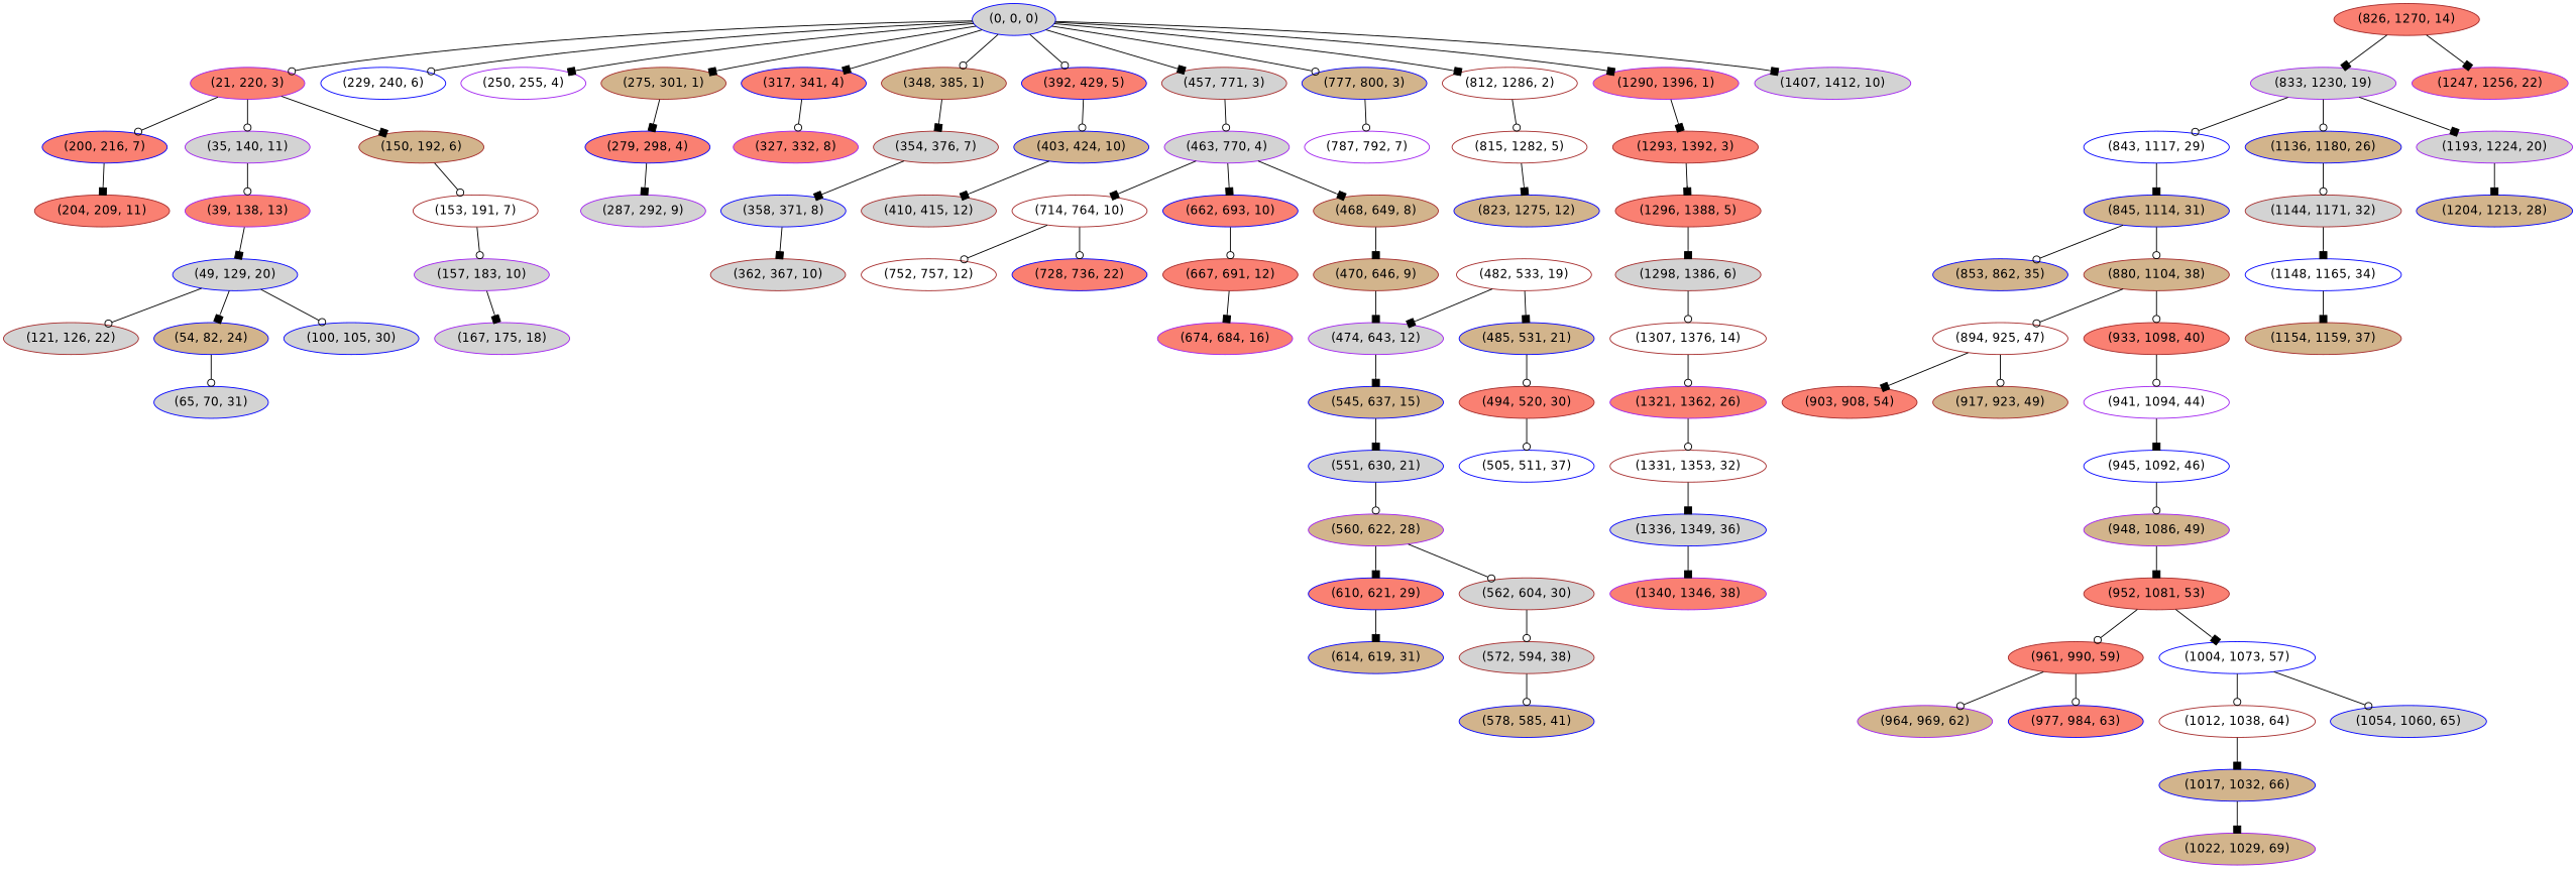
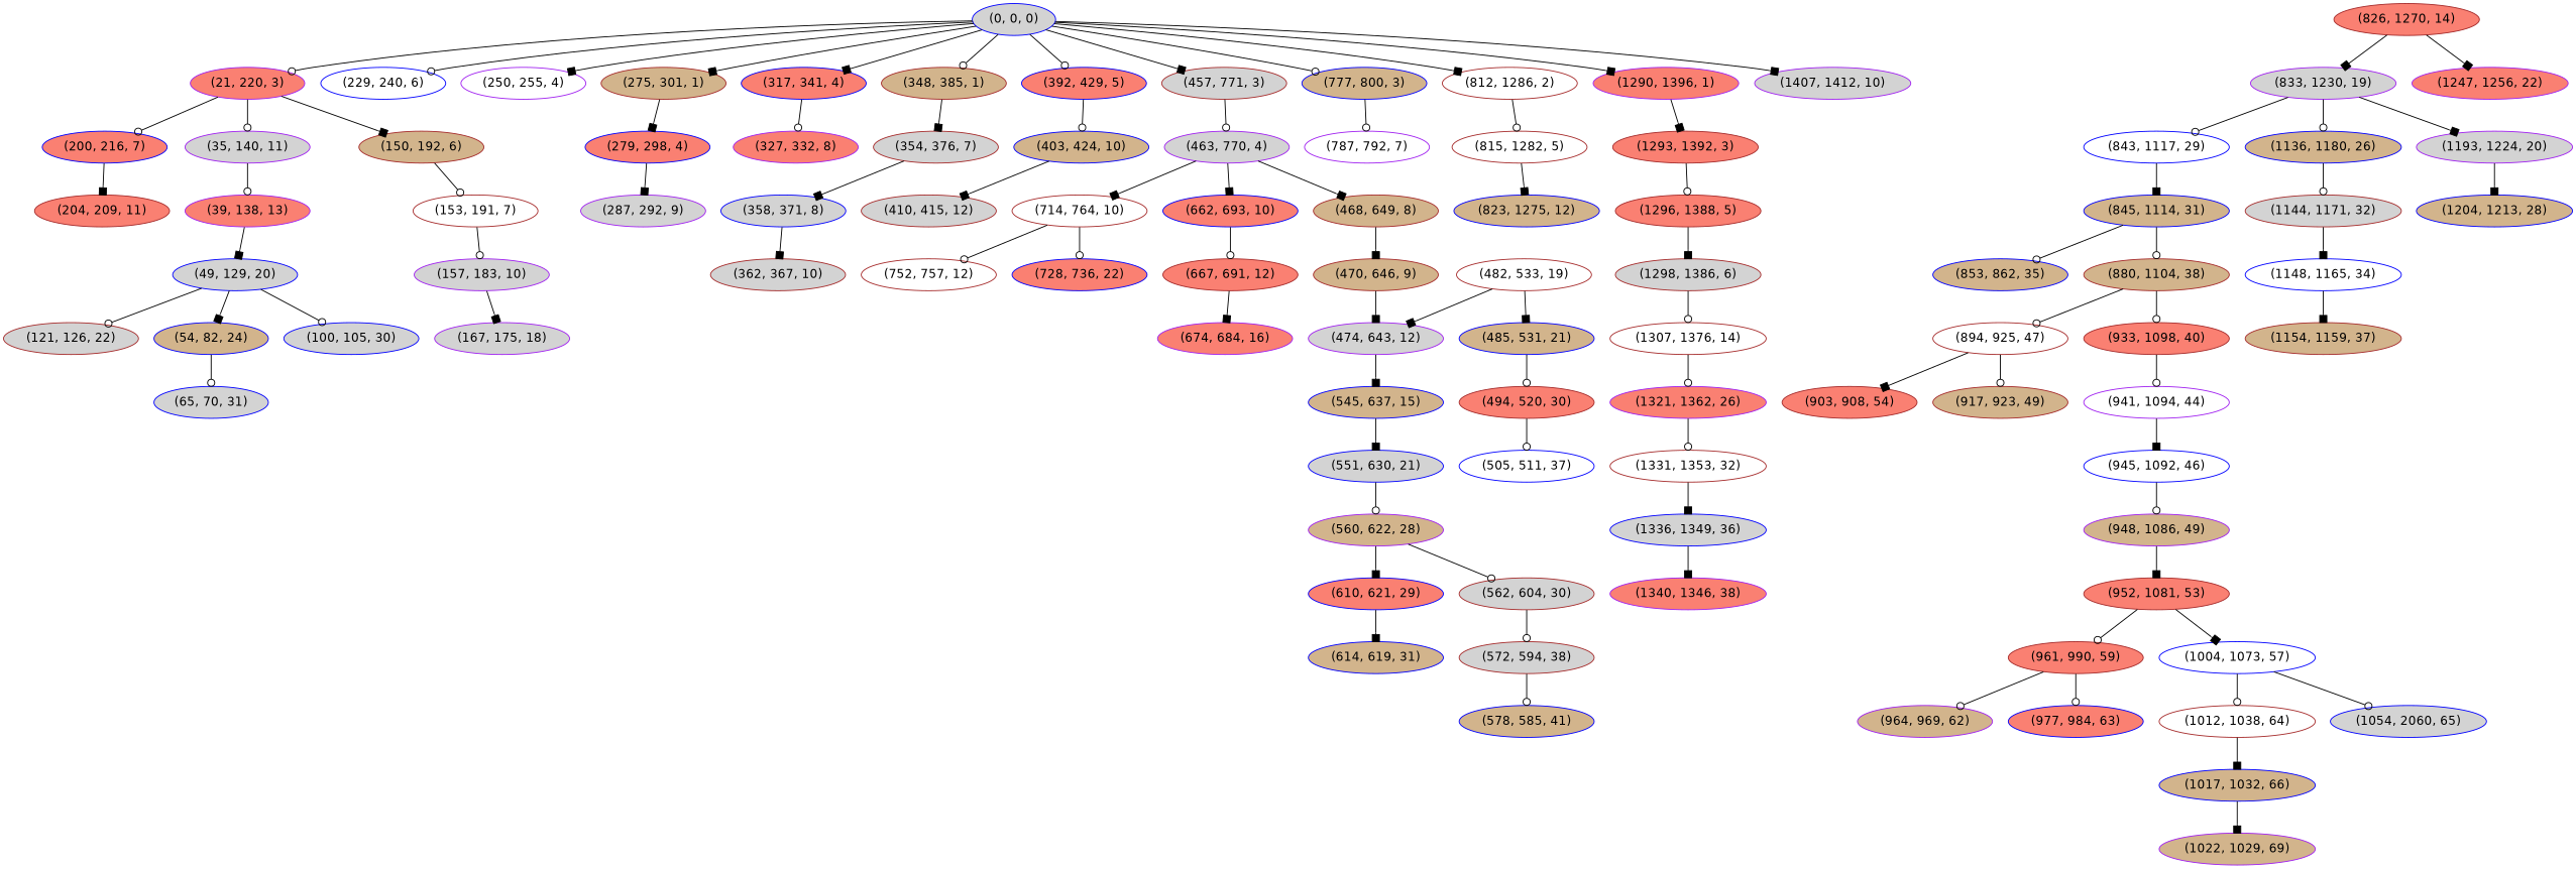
  digraph {
    fontname="DejaVu Sans"
    node [color=brown fillcolor=lightgrey fontname="DejaVu Sans" style=filled]
    edge [arrowhead=box fontname="DejaVu Sans"]
    "(0, 0, 0)" [color=blue]
    "(21, 220, 3)" [color=purple fillcolor=salmon]
    "(229, 240, 6)" [color=blue fillcolor=white]
    "(250, 255, 4)" [color=purple fillcolor=white]
    "(275, 301, 1)" [fillcolor=tan]
    "(317, 341, 4)" [color=blue fillcolor=salmon]
    "(348, 385, 1)" [fillcolor=tan]
    "(392, 429, 5)" [color=blue fillcolor=salmon]
    "(457, 771, 3)"
    "(777, 800, 3)" [color=blue fillcolor=tan]
    "(812, 1286, 2)" [fillcolor=white]
    "(1290, 1396, 1)" [color=purple fillcolor=salmon]
    "(1407, 1412, 10)" [color=purple]
    "(35, 140, 11)" [color=purple]
    "(150, 192, 6)" [fillcolor=tan]
    "(200, 216, 7)" [color=blue fillcolor=salmon]
    "(279, 298, 4)" [color=blue fillcolor=salmon]
    "(327, 332, 8)" [color=purple fillcolor=salmon]
    "(354, 376, 7)"
    "(403, 424, 10)" [color=blue fillcolor=tan]
    "(463, 770, 4)" [color=purple]
    "(787, 792, 7)" [color=purple fillcolor=white]
    "(815, 1282, 5)" [fillcolor=white]
    "(1293, 1392, 3)" [fillcolor=salmon]
    "(39, 138, 13)" [color=purple fillcolor=salmon]
    "(153, 191, 7)" [fillcolor=white]
    "(204, 209, 11)" [fillcolor=salmon]
    "(49, 129, 20)" [color=blue]
    "(54, 82, 24)" [color=blue fillcolor=tan]
    "(100, 105, 30)" [color=blue]
    "(121, 126, 22)"
    "(65, 70, 31)" [color=blue]
    "(157, 183, 10)" [color=purple]
    "(167, 175, 18)" [color=purple]
    "(287, 292, 9)" [color=purple]
    "(358, 371, 8)" [color=blue]
    "(362, 367, 10)"
    "(410, 415, 12)"
    "(468, 649, 8)" [fillcolor=tan]
    "(662, 693, 10)" [color=blue fillcolor=salmon]
    "(714, 764, 10)" [fillcolor=white]
    "(470, 646, 9)" [fillcolor=tan]
    "(667, 691, 12)" [fillcolor=salmon]
    "(728, 736, 22)" [color=blue fillcolor=salmon]
    "(752, 757, 12)" [fillcolor=white]
    "(474, 643, 12)" [color=purple]
    "(545, 637, 15)" [color=blue fillcolor=tan]
    "(482, 533, 19)" [fillcolor=white]
    "(485, 531, 21)" [color=blue fillcolor=tan]
    "(551, 630, 21)" [color=blue]
    "(494, 520, 30)" [fillcolor=salmon]
    "(505, 511, 37)" [color=blue fillcolor=white]
    "(560, 622, 28)" [color=purple fillcolor=tan]
    "(562, 604, 30)"
    "(610, 621, 29)" [color=blue fillcolor=salmon]
    "(572, 594, 38)"
    "(614, 619, 31)" [color=blue fillcolor=tan]
    "(578, 585, 41)" [color=blue fillcolor=tan]
    "(674, 684, 16)" [color=purple fillcolor=salmon]
    "(823, 1275, 12)" [color=blue fillcolor=tan]
    "(826, 1270, 14)" [fillcolor=salmon]
    "(833, 1230, 19)" [color=purple]
    "(1247, 1256, 22)" [color=purple fillcolor=salmon]
    "(843, 1117, 29)" [color=blue fillcolor=white]
    "(1136, 1180, 26)" [color=blue fillcolor=tan]
    "(1193, 1224, 20)" [color=purple]
    "(845, 1114, 31)" [color=blue fillcolor=tan]
    "(1144, 1171, 32)"
    "(1204, 1213, 28)" [color=blue fillcolor=tan]
    "(853, 862, 35)" [color=blue fillcolor=tan]
    "(880, 1104, 38)" [fillcolor=tan]
    "(894, 925, 47)" [fillcolor=white]
    n73 [fillcolor=salmon label="(933, 1098, 40)"]
    "(903, 908, 54)" [fillcolor=salmon]
    "(917, 923, 49)" [fillcolor=tan]
    "(941, 1094, 44)" [color=purple fillcolor=white]
    "(945, 1092, 46)" [color=blue fillcolor=white]
    "(948, 1086, 49)" [color=purple fillcolor=tan]
    "(952, 1081, 53)" [fillcolor=salmon]
    "(961, 990, 59)" [fillcolor=salmon]
    "(1004, 1073, 57)" [color=blue fillcolor=white]
    "(964, 969, 62)" [color=purple fillcolor=tan]
    "(977, 984, 63)" [color=blue fillcolor=salmon]
    "(1012, 1038, 64)" [fillcolor=white]
-   "(1054, 1060, 65)" [color=blue]
+   "(1054, 1060, 65)" [color=blue label="(1054, 2060, 65)"]
    "(1017, 1032, 66)" [color=blue fillcolor=tan]
    "(1022, 1029, 69)" [color=purple fillcolor=tan]
    "(1148, 1165, 34)" [color=blue fillcolor=white]
    "(1154, 1159, 37)" [fillcolor=tan]
    "(1296, 1388, 5)" [fillcolor=salmon]
    "(1298, 1386, 6)"
    "(1307, 1376, 14)" [fillcolor=white]
    "(1321, 1362, 26)" [color=purple fillcolor=salmon]
    "(1331, 1353, 32)" [fillcolor=white]
    "(1336, 1349, 36)" [color=blue]
    "(1340, 1346, 38)" [color=purple fillcolor=salmon]
    "(0, 0, 0)" -> "(21, 220, 3)" [arrowhead=odot]
    "(0, 0, 0)" -> "(229, 240, 6)" [arrowhead=odot]
    "(0, 0, 0)" -> "(250, 255, 4)"
    "(0, 0, 0)" -> "(275, 301, 1)"
    "(0, 0, 0)" -> "(317, 341, 4)"
    "(0, 0, 0)" -> "(348, 385, 1)" [arrowhead=odot]
    "(0, 0, 0)" -> "(392, 429, 5)" [arrowhead=odot]
    "(0, 0, 0)" -> "(457, 771, 3)"
    "(0, 0, 0)" -> "(777, 800, 3)" [arrowhead=odot]
    "(0, 0, 0)" -> "(812, 1286, 2)"
    "(0, 0, 0)" -> "(1290, 1396, 1)"
    "(0, 0, 0)" -> "(1407, 1412, 10)"
    "(21, 220, 3)" -> "(35, 140, 11)" [arrowhead=odot]
    "(21, 220, 3)" -> "(150, 192, 6)"
    "(21, 220, 3)" -> "(200, 216, 7)" [arrowhead=odot]
    "(275, 301, 1)" -> "(279, 298, 4)"
    "(317, 341, 4)" -> "(327, 332, 8)" [arrowhead=odot]
    "(348, 385, 1)" -> "(354, 376, 7)"
    "(392, 429, 5)" -> "(403, 424, 10)" [arrowhead=odot]
    "(457, 771, 3)" -> "(463, 770, 4)" [arrowhead=odot]
    "(777, 800, 3)" -> "(787, 792, 7)" [arrowhead=odot]
    "(812, 1286, 2)" -> "(815, 1282, 5)" [arrowhead=odot]
    "(1290, 1396, 1)" -> "(1293, 1392, 3)"
    "(35, 140, 11)" -> "(39, 138, 13)" [arrowhead=odot]
    "(150, 192, 6)" -> "(153, 191, 7)" [arrowhead=odot]
    "(200, 216, 7)" -> "(204, 209, 11)"
    "(279, 298, 4)" -> "(287, 292, 9)"
    "(354, 376, 7)" -> "(358, 371, 8)"
    "(403, 424, 10)" -> "(410, 415, 12)"
    "(463, 770, 4)" -> "(468, 649, 8)"
    "(463, 770, 4)" -> "(662, 693, 10)"
    "(463, 770, 4)" -> "(714, 764, 10)"
    "(815, 1282, 5)" -> "(823, 1275, 12)"
-   "(1293, 1392, 3)" -> "(1296, 1388, 5)"
+   "(1293, 1392, 3)" -> "(1296, 1388, 5)" [arrowhead=odot]
    "(39, 138, 13)" -> "(49, 129, 20)"
    "(153, 191, 7)" -> "(157, 183, 10)" [arrowhead=odot]
    "(49, 129, 20)" -> "(54, 82, 24)"
    "(49, 129, 20)" -> "(100, 105, 30)" [arrowhead=odot]
    "(49, 129, 20)" -> "(121, 126, 22)" [arrowhead=odot]
    "(54, 82, 24)" -> "(65, 70, 31)" [arrowhead=odot]
    "(157, 183, 10)" -> "(167, 175, 18)"
    "(358, 371, 8)" -> "(362, 367, 10)"
    "(468, 649, 8)" -> "(470, 646, 9)"
    "(662, 693, 10)" -> "(667, 691, 12)" [arrowhead=odot]
    "(714, 764, 10)" -> "(728, 736, 22)" [arrowhead=odot]
    "(714, 764, 10)" -> "(752, 757, 12)" [arrowhead=odot]
    "(470, 646, 9)" -> "(474, 643, 12)"
    "(667, 691, 12)" -> "(674, 684, 16)"
    "(474, 643, 12)" -> "(545, 637, 15)"
    "(545, 637, 15)" -> "(551, 630, 21)"
    "(482, 533, 19)" -> "(474, 643, 12)"
    "(482, 533, 19)" -> "(485, 531, 21)"
    "(485, 531, 21)" -> "(494, 520, 30)" [arrowhead=odot]
    "(551, 630, 21)" -> "(560, 622, 28)" [arrowhead=odot]
    "(494, 520, 30)" -> "(505, 511, 37)" [arrowhead=odot]
    "(560, 622, 28)" -> "(562, 604, 30)" [arrowhead=odot]
    "(560, 622, 28)" -> "(610, 621, 29)"
    "(562, 604, 30)" -> "(572, 594, 38)" [arrowhead=odot]
    "(610, 621, 29)" -> "(614, 619, 31)"
    "(572, 594, 38)" -> "(578, 585, 41)" [arrowhead=odot]
    "(826, 1270, 14)" -> "(833, 1230, 19)"
    "(826, 1270, 14)" -> "(1247, 1256, 22)"
    "(833, 1230, 19)" -> "(843, 1117, 29)" [arrowhead=odot]
    "(833, 1230, 19)" -> "(1136, 1180, 26)" [arrowhead=odot]
    "(833, 1230, 19)" -> "(1193, 1224, 20)"
    "(843, 1117, 29)" -> "(845, 1114, 31)"
    "(1136, 1180, 26)" -> "(1144, 1171, 32)" [arrowhead=odot]
    "(1193, 1224, 20)" -> "(1204, 1213, 28)"
    "(845, 1114, 31)" -> "(853, 862, 35)" [arrowhead=odot]
    "(845, 1114, 31)" -> "(880, 1104, 38)" [arrowhead=odot]
    "(1144, 1171, 32)" -> "(1148, 1165, 34)"
    "(880, 1104, 38)" -> "(894, 925, 47)" [arrowhead=odot]
    "(880, 1104, 38)" -> n73 [arrowhead=odot]
    "(894, 925, 47)" -> "(903, 908, 54)"
    "(894, 925, 47)" -> "(917, 923, 49)" [arrowhead=odot]
    n73 -> "(941, 1094, 44)" [arrowhead=odot]
    "(941, 1094, 44)" -> "(945, 1092, 46)"
    "(945, 1092, 46)" -> "(948, 1086, 49)" [arrowhead=odot]
    "(948, 1086, 49)" -> "(952, 1081, 53)"
    "(952, 1081, 53)" -> "(961, 990, 59)" [arrowhead=odot]
    "(952, 1081, 53)" -> "(1004, 1073, 57)"
    "(961, 990, 59)" -> "(964, 969, 62)" [arrowhead=odot]
    "(961, 990, 59)" -> "(977, 984, 63)" [arrowhead=odot]
    "(1004, 1073, 57)" -> "(1012, 1038, 64)" [arrowhead=odot]
    "(1004, 1073, 57)" -> "(1054, 1060, 65)" [arrowhead=odot]
    "(1012, 1038, 64)" -> "(1017, 1032, 66)"
    "(1017, 1032, 66)" -> "(1022, 1029, 69)"
    "(1148, 1165, 34)" -> "(1154, 1159, 37)"
    "(1296, 1388, 5)" -> "(1298, 1386, 6)"
    "(1298, 1386, 6)" -> "(1307, 1376, 14)" [arrowhead=odot]
    "(1307, 1376, 14)" -> "(1321, 1362, 26)" [arrowhead=odot]
    "(1321, 1362, 26)" -> "(1331, 1353, 32)" [arrowhead=odot]
    "(1331, 1353, 32)" -> "(1336, 1349, 36)"
    "(1336, 1349, 36)" -> "(1340, 1346, 38)"
  }
